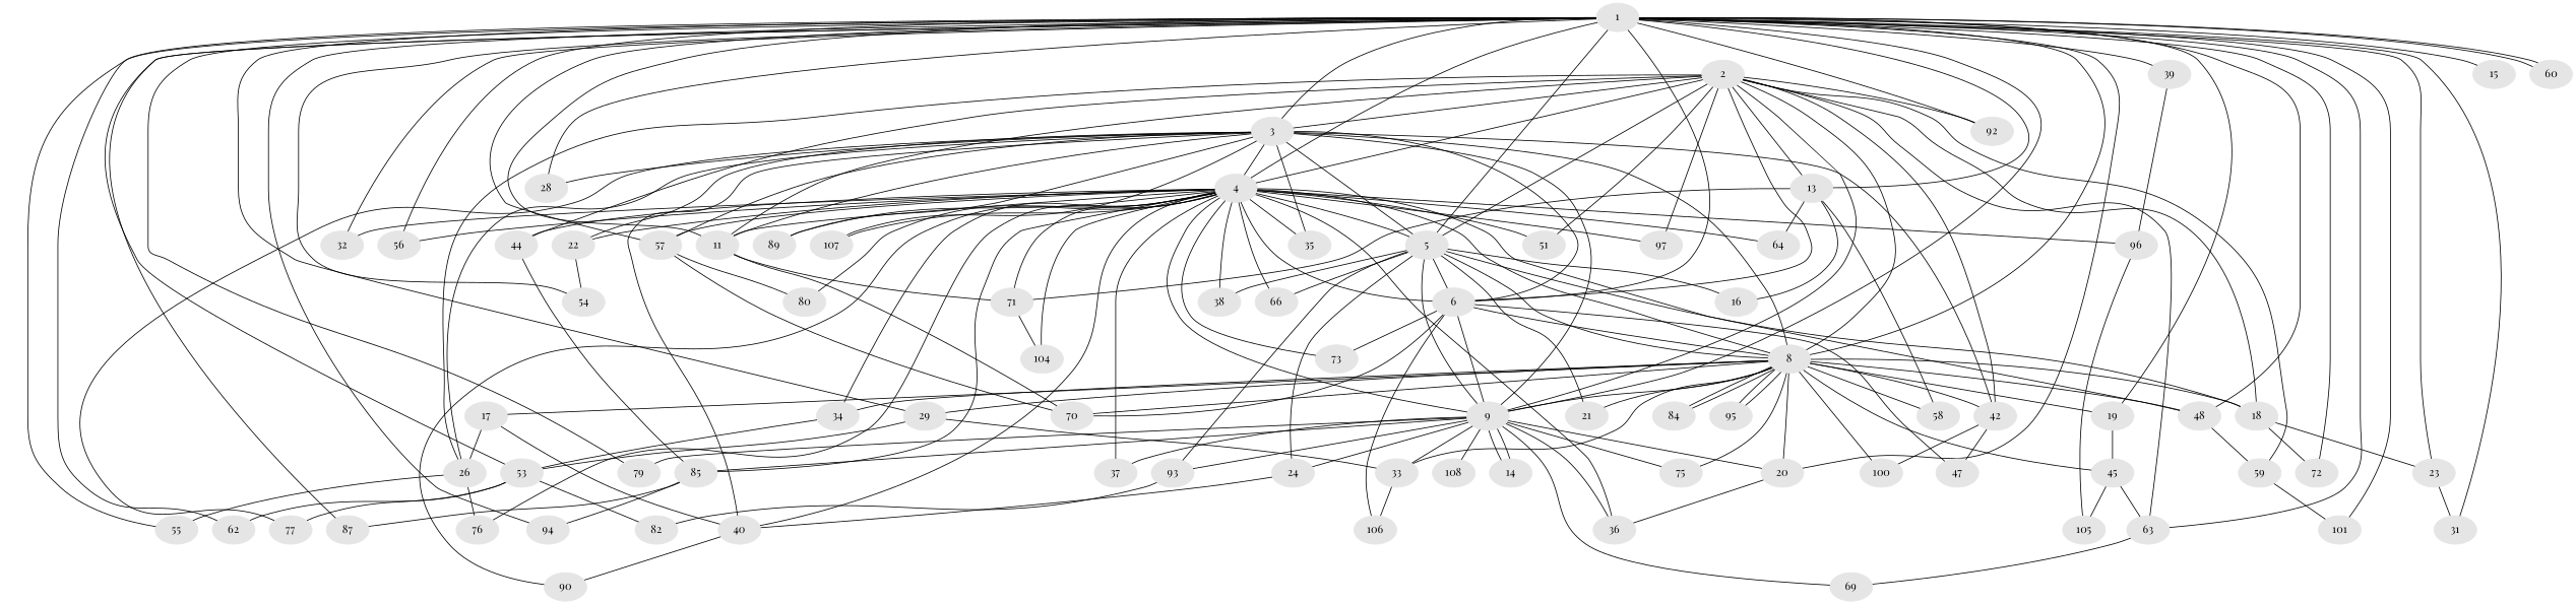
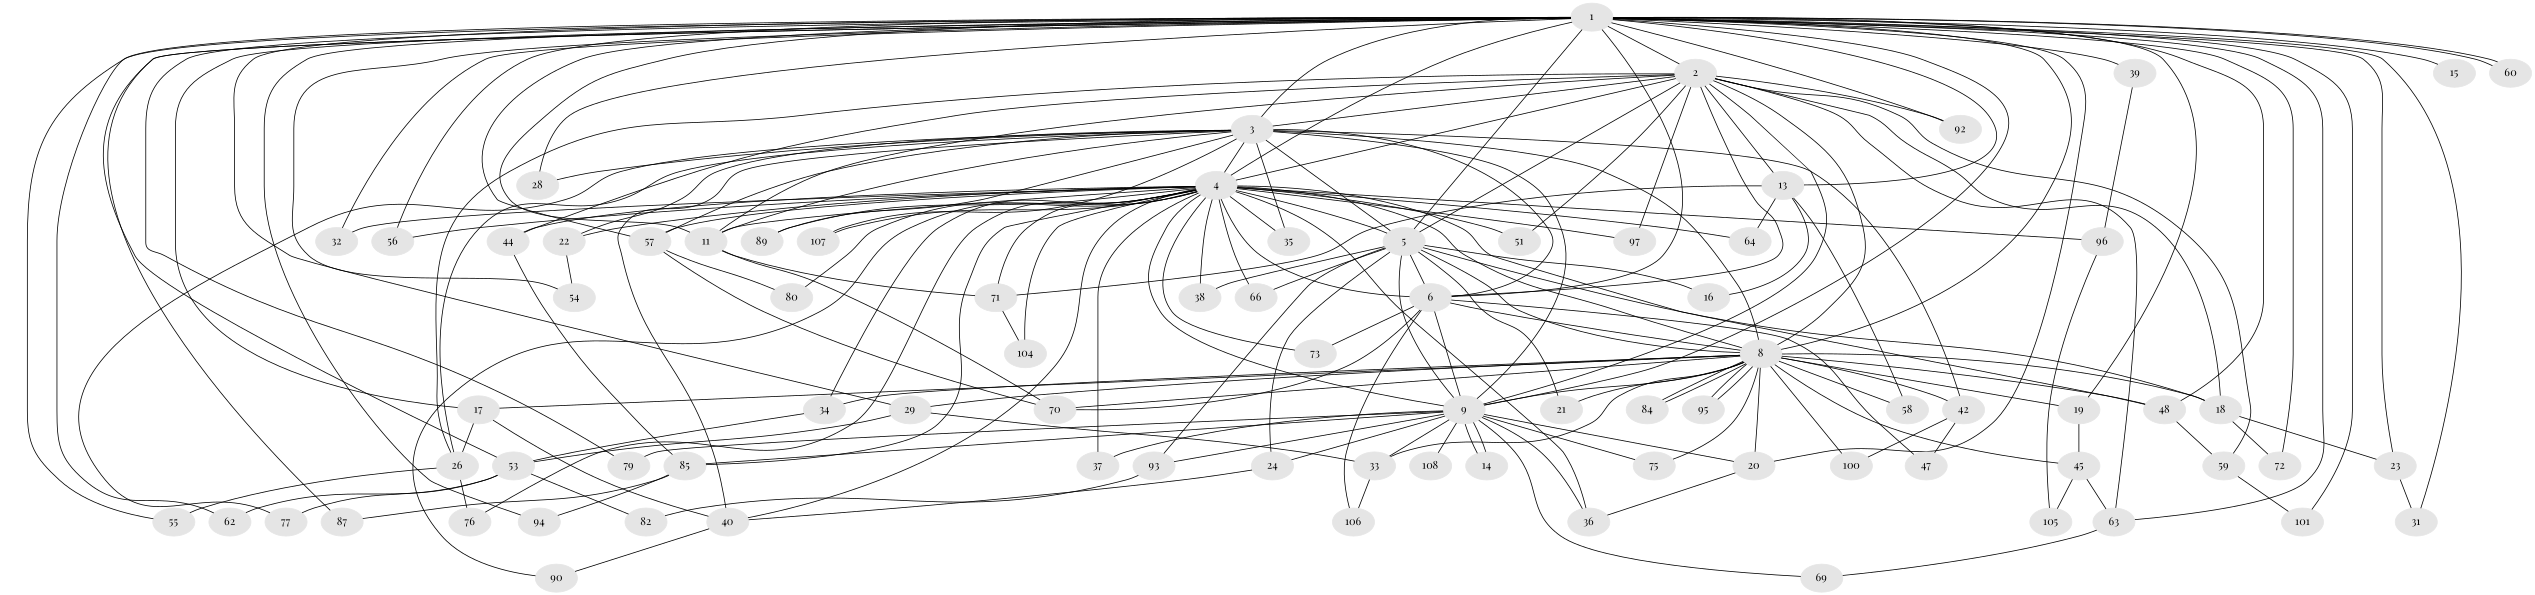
  graph {
    fontname="Playfair Display"
    node [color=gray90 fontname="Playfair Display" style=filled]
    edge [fontname="Playfair Display"]
    1 [super="+10"]
    2 [super="+27"]
    3 [super="+74"]
    4 [super="+7"]
    5 [super="+67"]
    6 [super="+30"]
    8 [super="+25"]
    9 [super="+50"]
    11 [super="+12"]
    13 [super="+52"]
    15
    17 [super="+43"]
    19 [super="+110"]
    20
    23
    28
    29
    31
    32
    39
    48 [super="+49"]
    53 [super="+98"]
    54
    55 [super="+65"]
    56
    57 [super="+68"]
    60 [super="+86"]
    62
    63 [super="+91"]
    72
    79
    87
    92
    94
    101
    18 [super="+88"]
    26 [super="+81"]
    44
    51
    59
    97
    22
    35
    40 [super="+41"]
    42
    77
    89
    107
    34
    36 [super="+102"]
    37 [super="+103"]
    38
    64
    66
    71 [super="+99"]
    73
    76
    80
    85 [super="+109"]
    90
    96
    104
    16
    21
    24 [super="+83"]
    93
    47
    106
    70 [super="+78"]
    33 [super="+61"]
    45
    58
    75
    84
    95
    100
    14
    69
    108
    82
    105
-   42 -- 2 [weight=2]
+   1 -- 2 [weight=2]
    1 -- 3 [weight=2]
    1 -- 4 [weight=4]
    1 -- 5 [weight=2]
    1 -- 6 [weight=2]
    1 -- 8 [weight=2]
    1 -- 9 [weight=2]
    1 -- 11
    1 -- 13
    1 -- 15 [weight=2]
+   1 -- 17
    1 -- 19
    1 -- 20
    1 -- 23
    1 -- 28
    1 -- 29
    1 -- 31
    1 -- 32
    1 -- 39 [weight=2]
    1 -- 48
    1 -- 53
    1 -- 54
    1 -- 55
    1 -- 56
    1 -- 57
    1 -- 60 [weight=2]
    1 -- 60
    1 -- 62
    1 -- 63
    1 -- 72
    1 -- 79
    1 -- 87
    1 -- 92
    1 -- 94
    1 -- 101
    2 -- 3
    2 -- 4 [weight=2]
    2 -- 5
    2 -- 6
    2 -- 8
    2 -- 9
    2 -- 11
    2 -- 13 [weight=2]
    2 -- 63
    2 -- 92
    2 -- 18
    2 -- 26
    2 -- 44
    2 -- 51
    2 -- 59
    2 -- 97
    3 -- 4 [weight=2]
    3 -- 5 [weight=2]
    3 -- 6 [weight=2]
    3 -- 8
    3 -- 9
    3 -- 11
    3 -- 28
    3 -- 57
    3 -- 26
    3 -- 22
    3 -- 35
    3 -- 40
    3 -- 42
    3 -- 77
    3 -- 89
    3 -- 107
    4 -- 5 [weight=2]
    4 -- 6 [weight=2]
    4 -- 8 [weight=3]
    4 -- 9 [weight=2]
    4 -- 11
    4 -- 32
    4 -- 48
    4 -- 56
    4 -- 57
    4 -- 44
    4 -- 51
    4 -- 97
    4 -- 22
    4 -- 35
    4 -- 40
    4 -- 89
    4 -- 107
    4 -- 34
    4 -- 36
    4 -- 37 [weight=2]
    4 -- 38
    4 -- 64
    4 -- 66
    4 -- 71
    4 -- 73
    4 -- 76
    4 -- 80
    4 -- 85
    4 -- 90
    4 -- 96
    4 -- 104
    5 -- 6
    5 -- 8
    5 -- 9
    5 -- 18
    5 -- 38
    5 -- 66
    5 -- 16
    5 -- 21
    5 -- 24
    5 -- 93
    6 -- 8
    6 -- 9
    6 -- 73
    6 -- 47
    6 -- 106
    6 -- 70
    8 -- 9
    8 -- 17
    8 -- 19 [weight=2]
    8 -- 20
    8 -- 29
    8 -- 48
    8 -- 18
    8 -- 42
    8 -- 34
    8 -- 21
    8 -- 70
    8 -- 33
    8 -- 45
    8 -- 58
    8 -- 75
    8 -- 84
    8 -- 84
    8 -- 95
    8 -- 95
    8 -- 100
    9 -- 20
    9 -- 79
    9 -- 36
    9 -- 37
    9 -- 85
    9 -- 24
    9 -- 93
    9 -- 33
    9 -- 75
    9 -- 14
    9 -- 14
    9 -- 69
    9 -- 108
    11 -- 71
    11 -- 70
    13 -- 64
    13 -- 71
    13 -- 16
    13 -- 58
    17 -- 26 [weight=2]
    17 -- 40
    19 -- 45
    20 -- 36
    23 -- 31
    29 -- 53
    29 -- 33
    39 -- 96
    48 -- 59
    53 -- 62
    53 -- 77
    53 -- 82
    57 -- 80
    57 -- 70
    63 -- 69
    18 -- 23
    18 -- 72
    26 -- 55 [weight=2]
    26 -- 76
    44 -- 85
    59 -- 101
    22 -- 54
    40 -- 90
    42 -- 47
    42 -- 100
    34 -- 53
    71 -- 104
    85 -- 87
    85 -- 94
    96 -- 105
    24 -- 40
    93 -- 82
    33 -- 106
    45 -- 63
    45 -- 105
  }
